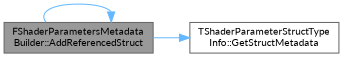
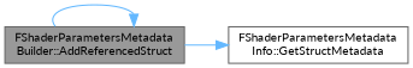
  digraph {
    rankdir=LR
    fontname=Lato
    node [fontname=Lato fontsize=10 shape=box style=filled]
    edge [color=steelblue1 fontname=Lato fontsize=10 labelfontname=Helvetica labelfontsize=10 style=solid]
    n1 [color=gray40 fillcolor=grey60 fontcolor=black height=0.2 label="FShaderParametersMetadata\lBuilder::AddReferencedStruct" width=0.4]
-   n2 [color=grey40 fillcolor=white height=0.2 label="TShaderParameterStructType\lInfo::GetStructMetadata" width=0.4]
+   n2 [color=grey40 fillcolor=white height=0.2 label="FShaderParametersMetadata\lInfo::GetStructMetadata" width=0.4]
    n1 -> n1
    n1 -> n2
  }
